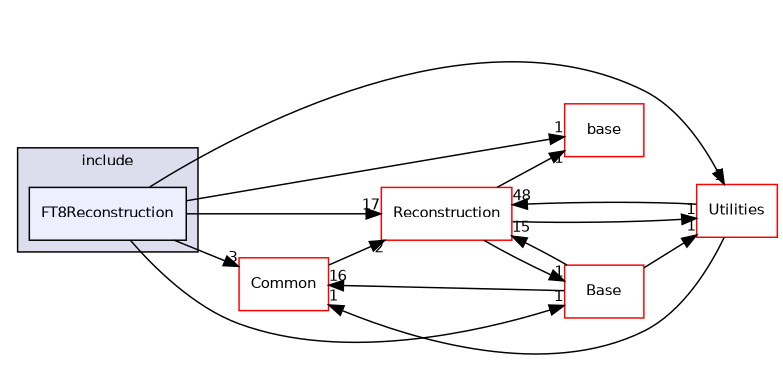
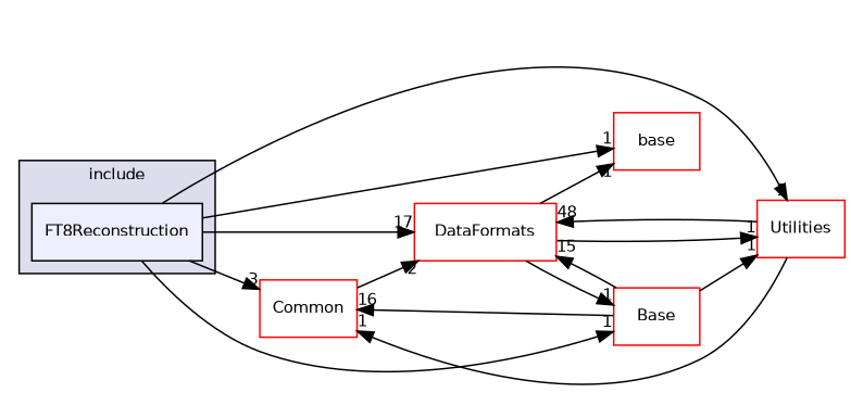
  digraph {
    compound=true
    rankdir=LR
    node [fontname=Helvetica fontsize=10 shape=box color=red]
    edge [headlabel=1 labeldistance=1.5 labelfontname=Helvetica labelfontsize=10]
    n1 [fillcolor="#eeeeff" label=FT8Reconstruction pencolor=black style=filled color=""]
    n2 [label=Common]
    n3 [label=Utilities]
    n4 [label=Base]
    n5 [label=base]
-   n6 [label=Reconstruction]
+   n6 [label=DataFormats]
    subgraph cluster_1 {
      bgcolor="#ddddee"
      fontname=Helvetica
      fontsize=10
      label=include
      pencolor=black
      n1
    }
    n1 -> n2 [headlabel=3]
    n1 -> n3
    n1 -> n4
    n1 -> n5
    n1 -> n6 [headlabel=17]
    n2 -> n6 [headlabel=2]
    n3 -> n2
    n3 -> n6 [headlabel=48]
    n4 -> n2 [headlabel=16]
    n4 -> n3
    n4 -> n6 [headlabel=15]
    n6 -> n3
    n6 -> n4
    n6 -> n5
  }
